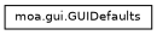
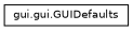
  digraph {
    rankdir=TB
-   n1 [color=black fillcolor=white fontname=Helvetica fontsize=10 height=0.2 label="moa.gui.GUIDefaults" shape=record style=filled width=0.4]
+   n1 [color=black fillcolor=white fontname=Helvetica fontsize=10 height=0.2 label="gui.gui.GUIDefaults" shape=record style=filled width=0.4]
  }
